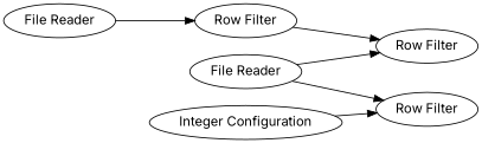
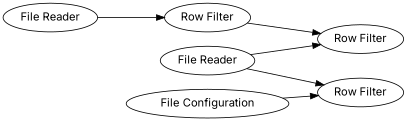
  digraph {
    rankdir=LR
    fontname=Inter
    node [fontname=Inter]
    edge [fontname=Inter]
    n1 [label="File Reader"]
    n2 [label="Row Filter"]
    n3 [label="Row Filter"]
    n4 [label="File Reader"]
    n5 [label="Row Filter"]
-   n6 [label="Integer Configuration"]
+   n6 [label="File Configuration"]
    n1 -> n2
    n2 -> n3
    n4 -> n3
    n4 -> n5
    n6 -> n5
  }
